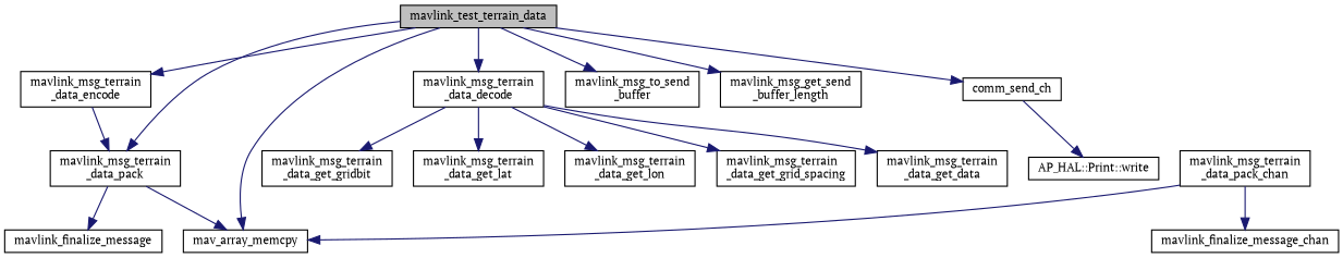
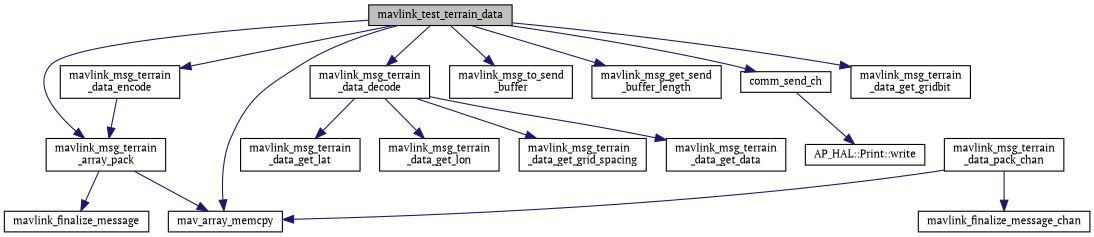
  digraph {
    fontname="PT Serif"
    rankdir=TB
    node [color=black fillcolor=white fontname="PT Serif" fontsize=10 shape=record style=filled]
    edge [color=midnightblue fontname="PT Serif" fontsize=10 labelfontname=Helvetica labelfontsize=10 style=solid]
    n1 [fillcolor=grey75 fontcolor=black height=0.2 label=mavlink_test_terrain_data width=0.4]
    n2 [height=0.2 label=mav_array_memcpy width=0.4]
    n3 [height=0.2 label="mavlink_msg_terrain\l_data_encode" width=0.4]
-   n4 [height=0.2 label="mavlink_msg_terrain\l_data_pack" width=0.4]
+   n4 [height=0.2 label="mavlink_msg_terrain\l_array_pack" width=0.4]
    n5 [height=0.2 label="mavlink_msg_terrain\l_data_decode" width=0.4]
    n6 [height=0.2 label="mavlink_msg_to_send\l_buffer" width=0.4]
    n7 [height=0.2 label="mavlink_msg_get_send\l_buffer_length" width=0.4]
    n8 [height=0.2 label=comm_send_ch width=0.4]
    n9 [height=0.2 label=mavlink_finalize_message width=0.4]
    n10 [height=0.2 label="mavlink_msg_terrain\l_data_get_lat" width=0.4]
    n11 [height=0.2 label="mavlink_msg_terrain\l_data_get_lon" width=0.4]
    n12 [height=0.2 label="mavlink_msg_terrain\l_data_get_grid_spacing" width=0.4]
    n13 [height=0.2 label="mavlink_msg_terrain\l_data_get_data" width=0.4]
    n14 [height=0.2 label="mavlink_msg_terrain\l_data_get_gridbit" width=0.4]
    n15 [height=0.2 label="mavlink_msg_terrain\l_data_pack_chan" width=0.4]
    n16 [height=0.2 label=mavlink_finalize_message_chan width=0.4]
    n17 [height=0.2 label="AP_HAL::Print::write" width=0.4]
    n1 -> n2
    n1 -> n3
    n1 -> n4
    n1 -> n5
    n1 -> n6
    n1 -> n7
    n1 -> n8
    n3 -> n4
    n4 -> n2
    n4 -> n9
    n5 -> n10
    n5 -> n11
    n5 -> n12
    n5 -> n13
-   n5 -> n14
+   n1 -> n14
    n8 -> n17
    n15 -> n2
    n15 -> n16
  }
